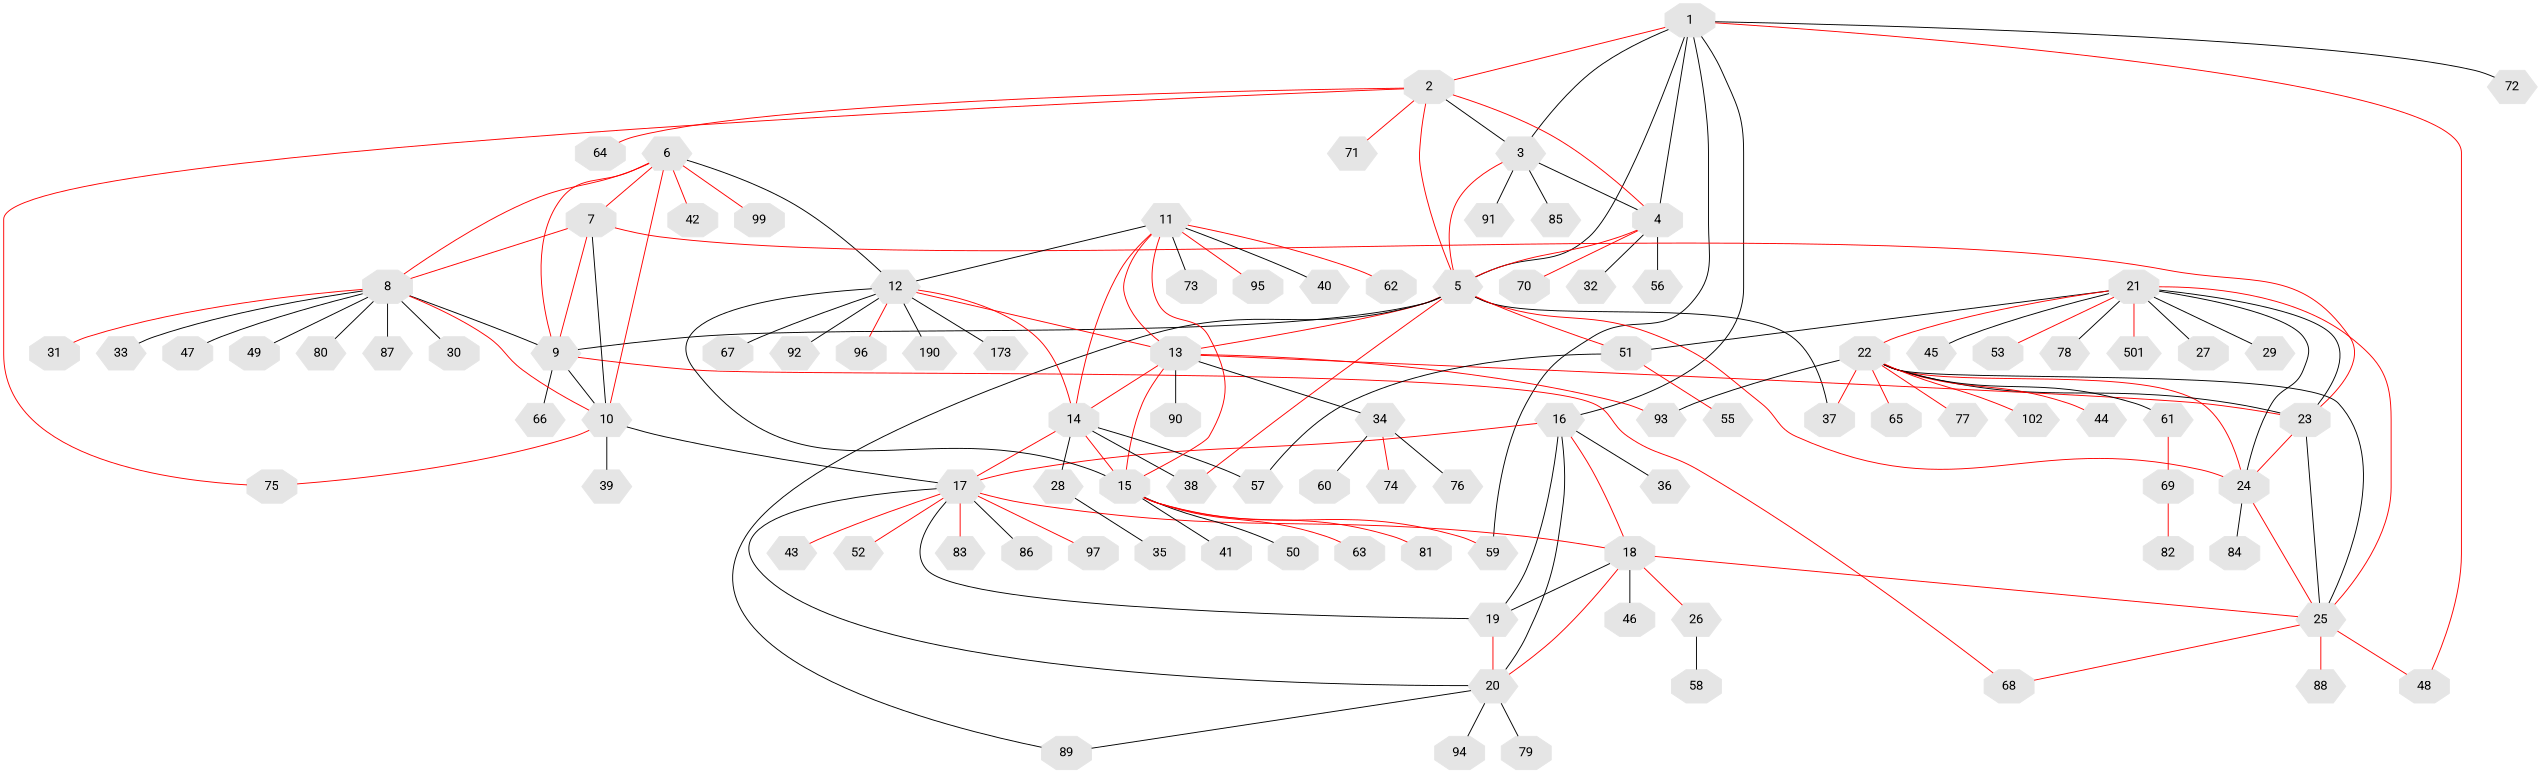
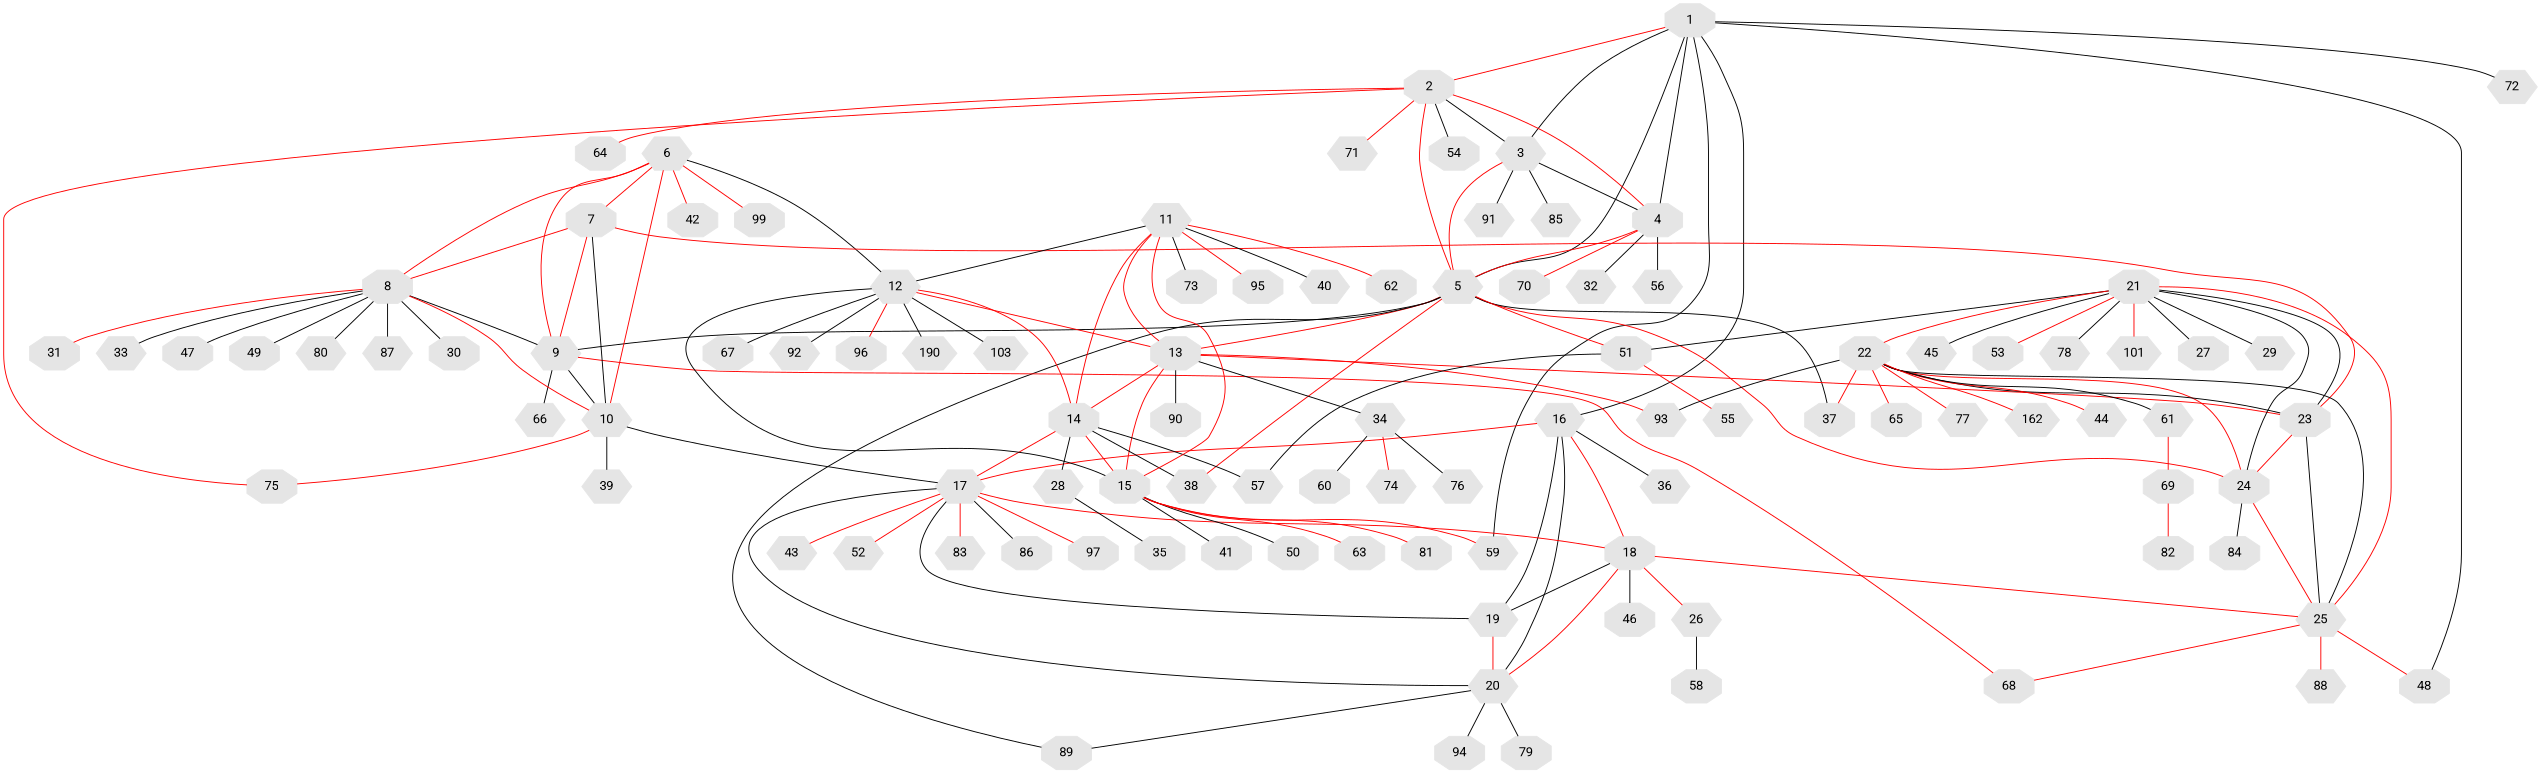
  graph {
    fontname=Roboto
    node [color=gray90 fontname=Roboto shape=octagon style=filled]
    edge [color=black fontname=Roboto]
    1
    2
    3 [shape=hexagon]
    4
    5 [shape=hexagon]
    16 [shape=hexagon]
    48
    59 [shape=hexagon]
    72 [shape=hexagon]
+   54
    64
    71 [shape=hexagon]
    75
    85 [shape=hexagon]
    91 [shape=hexagon]
    32 [shape=hexagon]
    56 [shape=hexagon]
    70
    9 [shape=hexagon]
    13
    24
    37
    38 [shape=hexagon]
    51
    89
    17 [shape=hexagon]
    18
    19 [shape=hexagon]
    20 [shape=hexagon]
    36 [shape=hexagon]
    10 [shape=hexagon]
    66 [shape=hexagon]
    68
    23
    14
    15
    34 [shape=hexagon]
    90
    93 [shape=hexagon]
    25 [shape=hexagon]
    84
    57 [shape=hexagon]
    55 [shape=hexagon]
    6 [shape=hexagon]
    7
    8
    12 [shape=hexagon]
    42
    99
    30
    31
    33 [shape=hexagon]
    47
    49
    80 [shape=hexagon]
    87 [shape=hexagon]
    39 [shape=hexagon]
    67
    92 [shape=hexagon]
    96
    n61 [label=190 shape=hexagon]
-   103 [shape=hexagon label=173]
+   103 [shape=hexagon]
    43 [shape=hexagon]
    52 [shape=hexagon]
    83 [shape=hexagon]
    86
    97
    11 [shape=hexagon]
    40 [shape=hexagon]
    62
    73
    95
    28 [shape=hexagon]
    41
    50
    63
    81
    60
    74 [shape=hexagon]
    76 [shape=hexagon]
    35
    26 [shape=hexagon]
    46
    79
    94
    88 [shape=hexagon]
    58
    21
    22
    27
    29 [shape=hexagon]
    45 [shape=hexagon]
    53
    78 [shape=hexagon]
-   101 [shape=hexagon label=501]
+   101 [shape=hexagon]
    44 [shape=hexagon]
    61 [shape=hexagon]
    65
    77 [shape=hexagon]
-   102 [shape=hexagon]
+   102 [shape=hexagon label=162]
    69
    82
    1 -- 2 [color=red]
    1 -- 3
    1 -- 4
    1 -- 5
    1 -- 16
-   1 -- 48 [color=red]
+   1 -- 48
    1 -- 59
    1 -- 72
    2 -- 3
    2 -- 4 [color=red]
    2 -- 5 [color=red]
+   2 -- 54
    2 -- 64 [color=red]
    2 -- 71 [color=red]
    2 -- 75 [color=red]
    3 -- 4
    3 -- 5 [color=red]
    3 -- 85
    3 -- 91
    4 -- 5 [color=red]
    4 -- 32
    4 -- 56
    4 -- 70 [color=red]
    5 -- 9
    5 -- 13 [color=red]
    5 -- 24 [color=red]
    5 -- 37
    5 -- 38 [color=red]
    5 -- 51 [color=red]
    5 -- 89
    16 -- 17 [color=red]
    16 -- 18 [color=red]
    16 -- 19
    16 -- 20
    16 -- 36
    9 -- 10
    9 -- 66
    9 -- 68 [color=red]
    13 -- 23 [color=red]
    13 -- 14 [color=red]
    13 -- 15 [color=red]
    13 -- 34
    13 -- 90
    13 -- 93 [color=red]
    24 -- 25 [color=red]
    24 -- 84
    51 -- 57
    51 -- 55 [color=red]
    17 -- 18 [color=red]
    17 -- 19
    17 -- 20
    17 -- 43 [color=red]
    17 -- 52 [color=red]
    17 -- 83 [color=red]
    17 -- 86
    17 -- 97 [color=red]
    18 -- 19
    18 -- 20 [color=red]
    18 -- 25 [color=red]
    18 -- 26 [color=red]
    18 -- 46
    19 -- 20 [color=red]
    20 -- 89
    20 -- 79
    20 -- 94
    10 -- 75 [color=red]
    10 -- 17
    10 -- 39
    23 -- 24 [color=red]
    23 -- 25
    14 -- 38
    14 -- 17 [color=red]
    14 -- 15 [color=red]
    14 -- 57
    14 -- 28
    15 -- 59 [color=red]
    15 -- 41
    15 -- 50
    15 -- 63 [color=red]
    15 -- 81 [color=red]
    34 -- 60
    34 -- 74 [color=red]
    34 -- 76
    25 -- 48 [color=red]
    25 -- 68 [color=red]
    25 -- 88 [color=red]
    6 -- 9 [color=red]
    6 -- 10 [color=red]
    6 -- 7 [color=red]
    6 -- 8 [color=red]
    6 -- 12
    6 -- 42 [color=red]
    6 -- 99 [color=red]
    7 -- 9 [color=red]
    7 -- 10
    7 -- 23 [color=red]
    7 -- 8 [color=red]
    8 -- 9
    8 -- 10 [color=red]
    8 -- 30
    8 -- 31 [color=red]
    8 -- 33
    8 -- 47
    8 -- 49
    8 -- 80
    8 -- 87
    12 -- 13 [color=red]
    12 -- 14 [color=red]
    12 -- 15
    12 -- 67
    12 -- 92
    12 -- 96 [color=red]
    12 -- n61
    12 -- 103
    11 -- 13 [color=red]
    11 -- 14 [color=red]
    11 -- 15 [color=red]
    11 -- 12
    11 -- 40
    11 -- 62 [color=red]
    11 -- 73
    11 -- 95 [color=red]
    28 -- 35
    26 -- 58
    21 -- 24
    21 -- 51
    21 -- 23
    21 -- 25 [color=red]
    21 -- 22 [color=red]
    21 -- 27
    21 -- 29
    21 -- 45
    21 -- 53 [color=red]
    21 -- 78
    21 -- 101 [color=red]
    22 -- 24 [color=red]
    22 -- 37 [color=red]
    22 -- 23
    22 -- 93
    22 -- 25
    22 -- 44 [color=red]
    22 -- 61
    22 -- 65 [color=red]
    22 -- 77 [color=red]
    22 -- 102 [color=red]
    61 -- 69 [color=red]
    69 -- 82 [color=red]
  }
